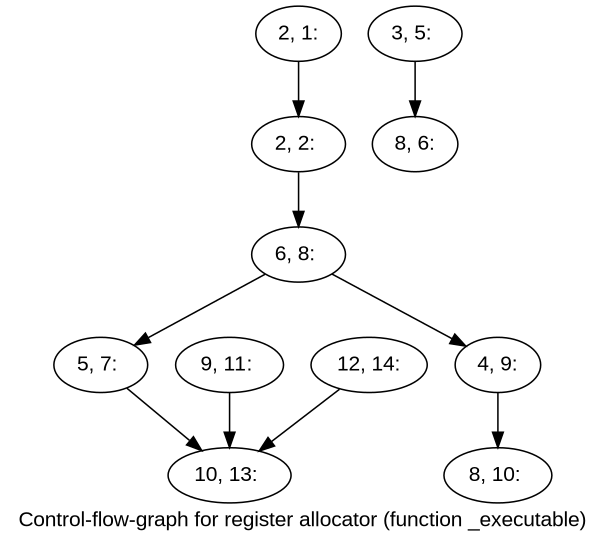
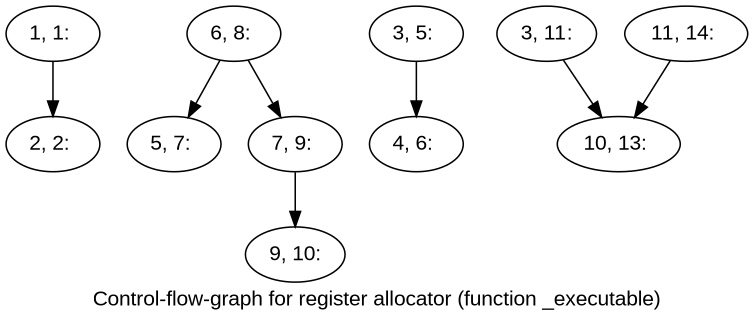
  digraph {
    fontname="Liberation Sans"
    label="Control-flow-graph for register allocator (function _executable)"
    node [fontname="Liberation Sans"]
    edge [fontname="Liberation Sans"]
-   n1 [label="2, 1:"]
+   n1 [label="1, 1: "]
    n2 [label="2, 2: "]
    n3 [label="6, 8: "]
    n4 [label="3, 5: "]
-   n5 [label="8, 6:"]
+   n5 [label="4, 6: "]
    n6 [label="5, 7: "]
-   n7 [label="4, 9:"]
+   n7 [label="7, 9: "]
    n8 [label="10, 13: "]
-   n9 [label="8, 10: "]
-   n10 [label="9, 11: "]
-   n11 [label="12, 14:"]
+   n9 [label="9, 10:"]
+   n10 [label="3, 11:"]
+   n11 [label="11, 14: "]
    n1 -> n2
-   n2 -> n3
    n3 -> n6
    n3 -> n7
    n4 -> n5
-   n6 -> n8
    n7 -> n9
    n10 -> n8
    n11 -> n8
  }
